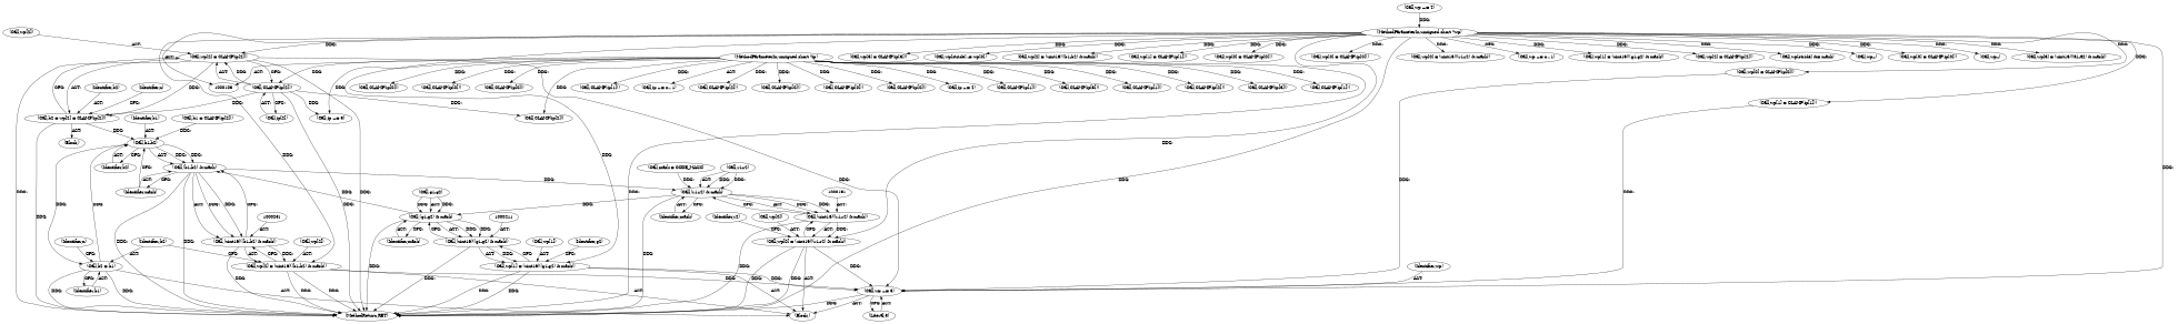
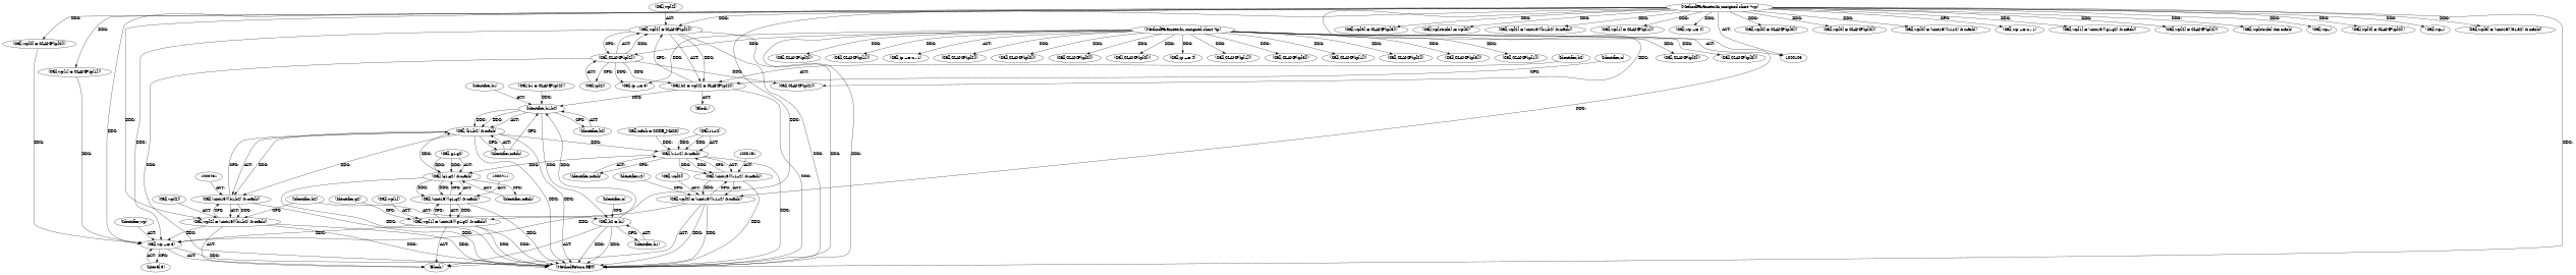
  digraph {
    n1 [label="(Call,wp[2] = CLAMP(ip[2]))"]
    n2 [label="(Call,CLAMP(ip[2]))"]
    n3 [label="(Call,b2 = wp[2] = CLAMP(ip[2]))"]
    n4 [label="(Call,wp += 3)"]
    n5 [label="(MethodReturn,RET)"]
    n6 [label="(Call,ip += 3)"]
    n7 [label="(Call,CLAMP(ip[2]))"]
    n8 [label="(Call,ip[2])"]
-   n9 [label="(Call,b1-b2)"]
+   n9 [label="(Identifier,b1-b2)"]
    n10 [label="(Block,)"]
    n11 [label="(Block,)"]
    n12 [label="(Literal,3)"]
    n13 [label="(MethodParameterIn,unsigned short *wp)"]
    n14 [label="(Call,wp[0] = (uint16)((r1-r2) & mask))"]
    n15 [label="(Call,wp[1] = (uint16)((g1-g2) & mask))"]
    n16 [label="(Call,wp[2] = (uint16)((b1-b2) & mask))"]
    n17 [label="(Call,wp[3] = CLAMP(ip[3]))"]
    n18 [label="(Call,wp[stride] -= wp[0])"]
    n19 [label="(Call,wp[2] = (uint16)((b1-b2) & mask))"]
    n20 [label="(Call,wp[1] = CLAMP(ip[1]))"]
    n21 [label="(Call,wp += 4)"]
    n22 [label="(Call,wp[0] = CLAMP(ip[0]))"]
    n23 [label="(Call,wp[0] = CLAMP(ip[0]))"]
    n24 [label="(Call,wp[0] = (uint16)((r1-r2) & mask))"]
    n25 [label="(Call,wp[0] = CLAMP(ip[0]))"]
    n26 [label="(Call,wp += n - 1)"]
    n27 [label="(Call,wp[1] = (uint16)((g1-g2) & mask))"]
    n28 [label="(Call,wp[2] = CLAMP(ip[2]))"]
    n29 [label="(Call,wp[stride] &= mask)"]
    n30 [label="(Call,wp--)"]
    n31 [label="(Call,wp[1] = CLAMP(ip[1]))"]
    n32 [label="(Call,wp[0] = CLAMP(ip[0]))"]
    n33 [label="(Call,wp--)"]
    n34 [label="(Call,wp[3] = (uint16)((a1-a2) & mask))"]
    1000103
    n36 [label="(Call,(uint16)((r1-r2) & mask))"]
    n37 [label="(Call,(uint16)((g1-g2) & mask))"]
    n38 [label="(Call,(uint16)((b1-b2) & mask))"]
    n39 [label="(MethodParameterIn,unsigned short *ip)"]
    n40 [label="(Call,CLAMP(ip[0]))"]
    n41 [label="(Call,CLAMP(ip[0]))"]
    n42 [label="(Call,CLAMP(ip[0]))"]
    n43 [label="(Call,CLAMP(ip[1]))"]
    n44 [label="(Call,ip += n - 1)"]
    n45 [label="(Call,CLAMP(ip[2]))"]
    n46 [label="(Call,CLAMP(ip[0]))"]
    n47 [label="(Call,CLAMP(ip[0]))"]
    n48 [label="(Call,CLAMP(ip[0]))"]
    n49 [label="(Call,ip += 4)"]
    n50 [label="(Call,CLAMP(ip[1]))"]
    n51 [label="(Call,CLAMP(ip[3]))"]
    n52 [label="(Call,CLAMP(ip[1]))"]
    n53 [label="(Call,CLAMP(ip[2]))"]
    n54 [label="(Call,CLAMP(ip[3]))"]
    n55 [label="(Call,CLAMP(ip[1]))"]
    n56 [label="(Call,(b1-b2) & mask)"]
    n57 [label="(Call,b2 = b1)"]
    n58 [label="(Identifier,b2)"]
    n59 [label="(Call,(r1-r2) & mask)"]
    n60 [label="(Identifier,mask)"]
    n61 [label="(Identifier,b1)"]
    n62 [label="(Call,(g1-g2) & mask)"]
    n63 [label="(Identifier,mask)"]
    n64 [label="(Identifier,mask)"]
    n65 [label="(Identifier,r2)"]
    n66 [label="(Identifier,wp)"]
    n67 [label="(Call,b1 = CLAMP(ip[2]))"]
    n68 [label="(Call,g1-g2)"]
    n69 [label="(Call,mask = CODE_MASK)"]
    n70 [label="(Call,wp[2])"]
    n71 [label="(Identifier,n)"]
    n72 [label="(Call,wp[1])"]
    n73 [label="(Call,wp[0])"]
    n74 [label="(Identifier,n)"]
    n75 [label="(Identifier,b2)"]
    n76 [label="(Identifier,b2)"]
    n77 [label="(Identifier,b1)"]
    n78 [label="(Identifier,g2)"]
    n79 [label="(Call,r1-r2)"]
    n80 [label="(Call,wp[2])"]
    1000191
    1000211
    1000231
    n1 -> n2 [label="CFG: "]
    n1 -> n3 [label="AST: "]
    n1 -> n3 [label="DDG: "]
    n1 -> n4 [label="DDG: "]
    n1 -> n5 [label="DDG: "]
    n1 -> n5 [label="DDG: "]
    n2 -> n1 [label="AST: "]
    n2 -> n1 [label="DDG: "]
    n2 -> n3 [label="DDG: "]
    n2 -> n5 [label="DDG: "]
    n2 -> n6 [label="DDG: "]
    n2 -> n7 [label="DDG: "]
    n2 -> n8 [label="CFG: "]
    n3 -> n1 [label="CFG: "]
    n3 -> n5 [label="DDG: "]
    n3 -> n9 [label="DDG: "]
    n3 -> n10 [label="AST: "]
    n4 -> n5 [label="DDG: "]
    n4 -> n11 [label="AST: "]
    n4 -> n12 [label="CFG: "]
    n8 -> n2 [label="AST: "]
    n9 -> n56 [label="AST: "]
    n9 -> n56 [label="DDG: "]
    n9 -> n56 [label="DDG: "]
    n9 -> n57 [label="DDG: "]
    n9 -> n58 [label="CFG: "]
    n12 -> n4 [label="AST: "]
    n13 -> n1 [label="DDG: "]
    n13 -> n4 [label="DDG: "]
    n13 -> n5 [label="DDG: "]
    n13 -> n14 [label="DDG: "]
    n13 -> n15 [label="DDG: "]
    n13 -> n16 [label="DDG: "]
    n13 -> n17 [label="DDG: "]
    n13 -> n18 [label="DDG: "]
    n13 -> n19 [label="DDG: "]
    n13 -> n20 [label="DDG: "]
-   n21 -> n13 [label="DDG: "]
+   n13 -> n21 [label="DDG: "]
    n13 -> n22 [label="DDG: "]
    n13 -> n23 [label="DDG: "]
    n13 -> n24 [label="DDG: "]
    n13 -> n25 [label="DDG: "]
    n13 -> n26 [label="CFG: "]
    n13 -> n27 [label="DDG: "]
    n13 -> n28 [label="DDG: "]
    n13 -> n29 [label="DDG: "]
    n13 -> n30 [label="DDG: "]
    n13 -> n31 [label="DDG: "]
    n13 -> n32 [label="DDG: "]
    n13 -> n33 [label="DDG: "]
    n13 -> n34 [label="DDG: "]
    n13 -> 1000103 [label="AST: "]
    n14 -> n4 [label="DDG: "]
    n14 -> n5 [label="DDG: "]
    n14 -> n5 [label="DDG: "]
    n14 -> n11 [label="AST: "]
    n14 -> n36 [label="CFG: "]
    n15 -> n4 [label="DDG: "]
    n15 -> n5 [label="DDG: "]
    n15 -> n5 [label="DDG: "]
    n15 -> n11 [label="AST: "]
    n15 -> n37 [label="CFG: "]
    n16 -> n4 [label="DDG: "]
    n16 -> n5 [label="DDG: "]
    n16 -> n5 [label="DDG: "]
    n16 -> n11 [label="AST: "]
    n16 -> n38 [label="CFG: "]
    n25 -> n4 [label="DDG: "]
    n31 -> n4 [label="DDG: "]
    n36 -> n5 [label="DDG: "]
    n36 -> n14 [label="AST: "]
    n36 -> n14 [label="DDG: "]
    n36 -> n59 [label="CFG: "]
    n37 -> n5 [label="DDG: "]
    n37 -> n15 [label="AST: "]
    n37 -> n15 [label="DDG: "]
    n37 -> n62 [label="CFG: "]
    n38 -> n5 [label="DDG: "]
    n38 -> n16 [label="AST: "]
    n38 -> n16 [label="DDG: "]
    n38 -> n56 [label="CFG: "]
    n39 -> n2 [label="DDG: "]
    n39 -> n5 [label="DDG: "]
    n39 -> n6 [label="DDG: "]
    n39 -> n7 [label="DDG: "]
    n39 -> 1000103 [label="AST: "]
    n39 -> n40 [label="DDG: "]
    n39 -> n41 [label="DDG: "]
    n39 -> n42 [label="DDG: "]
    n39 -> n43 [label="DDG: "]
    n39 -> n44 [label="AST: "]
    n39 -> n45 [label="DDG: "]
    n39 -> n46 [label="DDG: "]
    n39 -> n47 [label="DDG: "]
    n39 -> n48 [label="DDG: "]
    n39 -> n49 [label="DDG: "]
    n39 -> n50 [label="DDG: "]
    n39 -> n51 [label="DDG: "]
    n39 -> n52 [label="DDG: "]
    n39 -> n53 [label="DDG: "]
    n39 -> n54 [label="DDG: "]
    n39 -> n55 [label="DDG: "]
    n56 -> n5 [label="DDG: "]
    n56 -> n5 [label="DDG: "]
    n56 -> n38 [label="AST: "]
    n56 -> n38 [label="DDG: "]
    n56 -> n38 [label="DDG: "]
    n56 -> n59 [label="DDG: "]
    n56 -> n60 [label="CFG: "]
    n57 -> n5 [label="DDG: "]
    n57 -> n5 [label="DDG: "]
    n57 -> n9 [label="DDG: "]
    n57 -> n11 [label="AST: "]
    n57 -> n61 [label="CFG: "]
    n58 -> n9 [label="AST: "]
    n59 -> n5 [label="DDG: "]
    n59 -> n36 [label="AST: "]
    n59 -> n36 [label="DDG: "]
    n59 -> n36 [label="DDG: "]
    n59 -> n62 [label="DDG: "]
    n59 -> n63 [label="CFG: "]
    n60 -> n9 [label="CFG: "]
    n60 -> n56 [label="AST: "]
    n61 -> n57 [label="AST: "]
    n62 -> n5 [label="DDG: "]
    n62 -> n37 [label="AST: "]
    n62 -> n37 [label="DDG: "]
    n62 -> n37 [label="DDG: "]
    n62 -> n56 [label="DDG: "]
    n62 -> n64 [label="CFG: "]
    n63 -> n59 [label="AST: "]
    n64 -> n62 [label="AST: "]
    n65 -> n14 [label="CFG: "]
    n66 -> n4 [label="AST: "]
    n67 -> n9 [label="DDG: "]
    n68 -> n62 [label="AST: "]
    n68 -> n62 [label="DDG: "]
    n68 -> n62 [label="DDG: "]
    n69 -> n59 [label="DDG: "]
    n70 -> n1 [label="AST: "]
    n71 -> n3 [label="CFG: "]
    n72 -> n15 [label="AST: "]
    n73 -> n14 [label="AST: "]
    n74 -> n57 [label="CFG: "]
    n75 -> n16 [label="CFG: "]
    n75 -> n57 [label="AST: "]
    n76 -> n3 [label="AST: "]
    n77 -> n9 [label="AST: "]
    n78 -> n15 [label="CFG: "]
    n79 -> n59 [label="AST: "]
    n79 -> n59 [label="DDG: "]
    n79 -> n59 [label="DDG: "]
    n80 -> n16 [label="AST: "]
    1000191 -> n36 [label="AST: "]
    1000211 -> n37 [label="AST: "]
    1000231 -> n38 [label="AST: "]
  }
